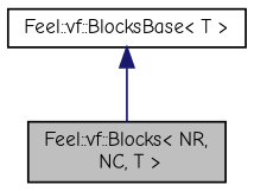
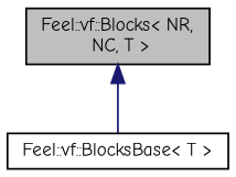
  digraph {
    fontname="Comic Neue"
    node [color=black fontname="Comic Neue" fontsize=10 shape=record style=filled]
    n1 [fillcolor=grey75 fontcolor=black height=0.2 label="Feel::vf::Blocks\< NR,\l NC, T \>" width=0.4]
    n2 [fillcolor=white height=0.2 label="Feel::vf::BlocksBase\< T \>" width=0.4]
-   n2 -> n1 [color=midnightblue dir=back fontname="Comic Neue" fontsize=10 labelfontname=Helvetica labelfontsize=10 style=solid]
+   n1 -> n2 [color=midnightblue dir=back fontname="Comic Neue" fontsize=10 labelfontname=Helvetica labelfontsize=10 style=solid]
  }
